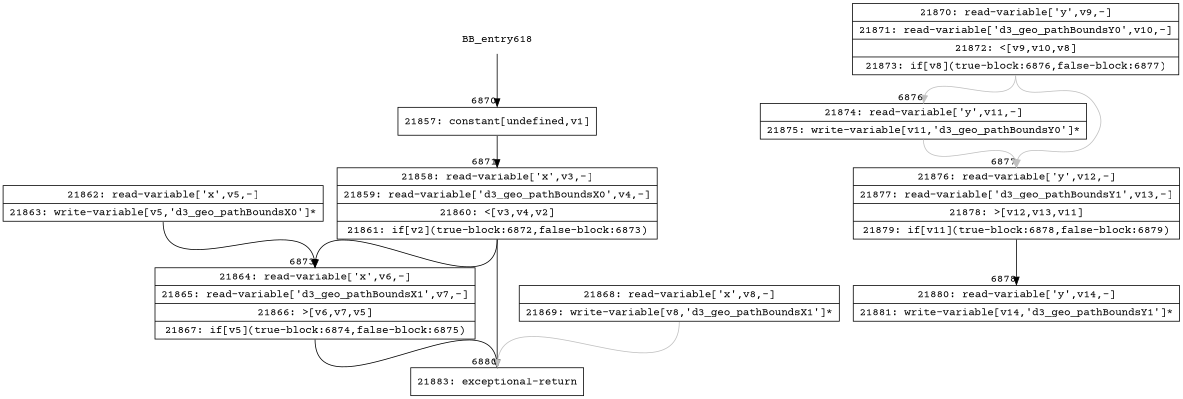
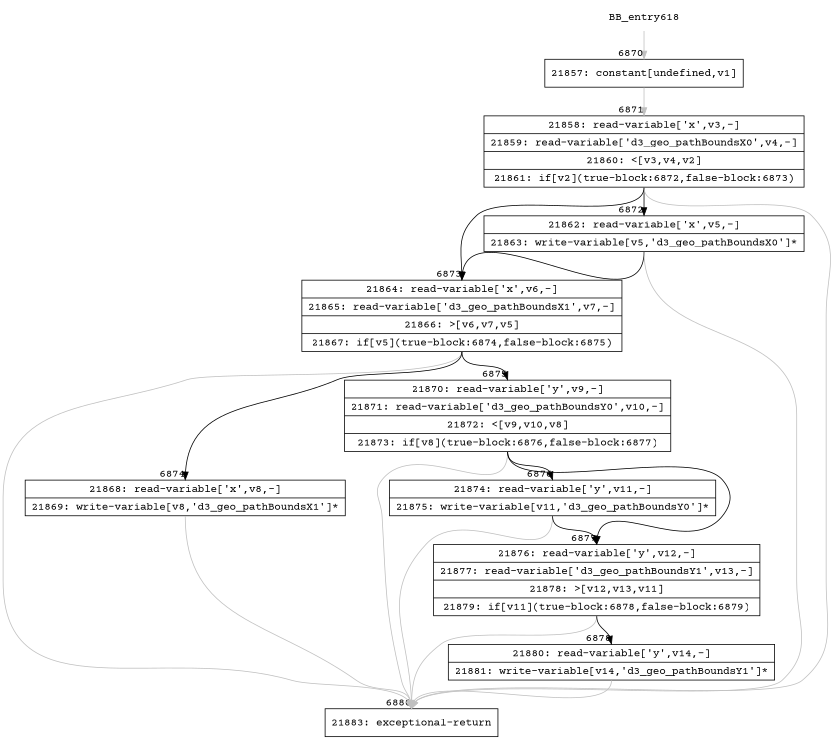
  digraph {
    fontname="Courier Prime"
    rankdir=TD
    node [fontname="Courier Prime" shape=record]
    edge [fontname="Courier Prime" headport=n tailport=s]
    n1 [label=BB_entry618 shape=none]
    n2 [label="{21857: constant[undefined,v1]}"]
    n3 [label="{21858: read-variable['x',v3,-]|21859: read-variable['d3_geo_pathBoundsX0',v4,-]|21860: \<[v3,v4,v2]|21861: if[v2](true-block:6872,false-block:6873)}"]
    n4 [label="{21862: read-variable['x',v5,-]|21863: write-variable[v5,'d3_geo_pathBoundsX0']*}"]
    n5 [label="{21864: read-variable['x',v6,-]|21865: read-variable['d3_geo_pathBoundsX1',v7,-]|21866: \>[v6,v7,v5]|21867: if[v5](true-block:6874,false-block:6875)}"]
    n6 [label="{21883: exceptional-return}"]
    n7 [label="{21868: read-variable['x',v8,-]|21869: write-variable[v8,'d3_geo_pathBoundsX1']*}"]
    n8 [label="{21870: read-variable['y',v9,-]|21871: read-variable['d3_geo_pathBoundsY0',v10,-]|21872: \<[v9,v10,v8]|21873: if[v8](true-block:6876,false-block:6877)}"]
    n9 [label="{21874: read-variable['y',v11,-]|21875: write-variable[v11,'d3_geo_pathBoundsY0']*}"]
    n10 [label="{21876: read-variable['y',v12,-]|21877: read-variable['d3_geo_pathBoundsY1',v13,-]|21878: \>[v12,v13,v11]|21879: if[v11](true-block:6878,false-block:6879)}"]
    n11 [label="{21880: read-variable['y',v14,-]|21881: write-variable[v14,'d3_geo_pathBoundsY1']*}"]
-   n1 -> n2 [headlabel="    6870"]
-   n2 -> n3 [headlabel="      6871"]
+   n1 -> n2 [headlabel="    6870" color=gray]
+   n2 -> n3 [headlabel="      6871" color=gray]
+   n3 -> n4 [headlabel="      6872"]
    n3 -> n5 [headlabel="      6873"]
-   n3 -> n6 [color=black headlabel="      6880"]
+   n3 -> n6 [color=gray headlabel="      6880"]
    n4 -> n5
-   n5 -> n6 [color=black]
+   n4 -> n6 [color=gray]
+   n5 -> n6 [color=gray]
+   n5 -> n7 [headlabel="      6874"]
+   n5 -> n8 [headlabel="      6875"]
    n7 -> n6 [color=gray]
-   n8 -> n9 [headlabel="      6876" color=gray]
-   n8 -> n10 [headlabel="      6877" color=gray]
-   n9 -> n10 [color=gray]
+   n8 -> n6 [color=gray]
+   n8 -> n9 [headlabel="      6876"]
+   n8 -> n10 [headlabel="      6877"]
+   n9 -> n6 [color=gray]
+   n9 -> n10
+   n10 -> n6 [color=gray]
    n10 -> n11 [headlabel="      6878"]
+   n11 -> n6 [color=gray]
  }
